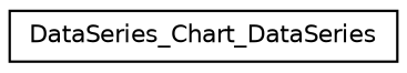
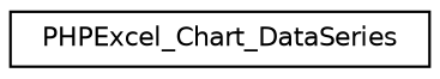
  digraph {
    rankdir=TB
-   n1 [color=black fillcolor=white fontname=Helvetica fontsize=10 height=0.2 label=DataSeries_Chart_DataSeries shape=record style=filled width=0.4]
+   n1 [color=black fillcolor=white fontname=Helvetica fontsize=10 height=0.2 label=PHPExcel_Chart_DataSeries shape=record style=filled width=0.4]
  }
